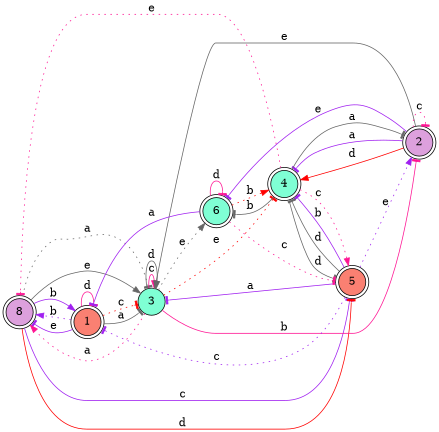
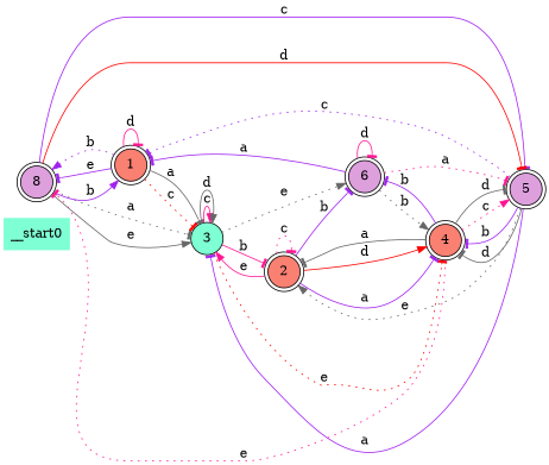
  digraph {
    rankdir=LR
    node [fillcolor=aquamarine shape=doublecircle style="rounded,filled" color=black]
    edge [arrowhead=tee color=purple style=solid]
+   __start0 [shape=none style=filled color=""]
    n2 [fillcolor=plum label=8]
    n3 [fillcolor=salmon label=1]
    n4 [label=3 shape=circle style=filled]
-   n5 [fillcolor=salmon label=5]
-   n6 [fillcolor=plum label=2]
-   n7 [label=4]
-   n8 [label=6]
+   n5 [fillcolor=plum label=5]
+   n6 [fillcolor=salmon label=2]
+   n7 [fillcolor=salmon label=4]
+   n8 [fillcolor=plum label=6]
    n2 -> n3 [arrowhead=normal label=b]
    n2 -> n4 [color=gray40 label=a style=dotted]
    n2 -> n4 [arrowhead=normal color=gray40 label=e]
    n2 -> n5 [label=c]
    n2 -> n5 [color=red label=d]
    n3 -> n2 [arrowhead=normal label=b style=dotted]
    n3 -> n2 [label=e]
    n3 -> n3 [color=deeppink label=d]
    n3 -> n4 [color=gray40 label=a]
    n3 -> n4 [color=red label=c style=dotted]
-   n4 -> n2 [arrowhead=normal color=deeppink label=a style=dotted]
    n4 -> n4 [arrowhead=normal color=deeppink label=c]
    n4 -> n4 [arrowhead=normal color=gray40 label=d]
    n4 -> n6 [color=deeppink label=b]
    n4 -> n7 [color=red label=e style=dotted]
    n4 -> n8 [arrowhead=normal color=gray40 label=e style=dotted]
    n5 -> n3 [label=c style=dotted]
    n5 -> n4 [label=a]
-   n5 -> n6 [arrowhead=normal label=e style=dotted]
+   n5 -> n6 [arrowhead=normal color=gray40 label=e style=dotted]
    n5 -> n7 [label=b]
    n5 -> n7 [color=gray40 label=d]
-   n6 -> n4 [arrowhead=normal color=gray40 label=e]
+   n6 -> n4 [arrowhead=normal color=deeppink label=e]
    n6 -> n6 [color=deeppink label=c style=dotted]
    n6 -> n7 [label=a]
    n6 -> n7 [arrowhead=normal color=red label=d]
-   n6 -> n8 [label=e]
+   n6 -> n8 [label=b]
    n7 -> n2 [color=deeppink label=e style=dotted]
    n7 -> n5 [arrowhead=normal color=deeppink label=c style=dotted]
    n7 -> n5 [color=gray40 label=d]
    n7 -> n6 [color=gray40 label=a]
-   n7 -> n8 [color=gray40 label=b]
+   n7 -> n8 [label=b]
    n8 -> n3 [label=a]
-   n8 -> n5 [color=deeppink label=c style=dotted]
-   n8 -> n7 [arrowhead=normal color=red label=b style=dotted]
+   n8 -> n5 [color=deeppink label=a style=dotted]
+   n8 -> n7 [arrowhead=normal color=gray40 label=b style=dotted]
    n8 -> n8 [color=deeppink label=d]
  }
